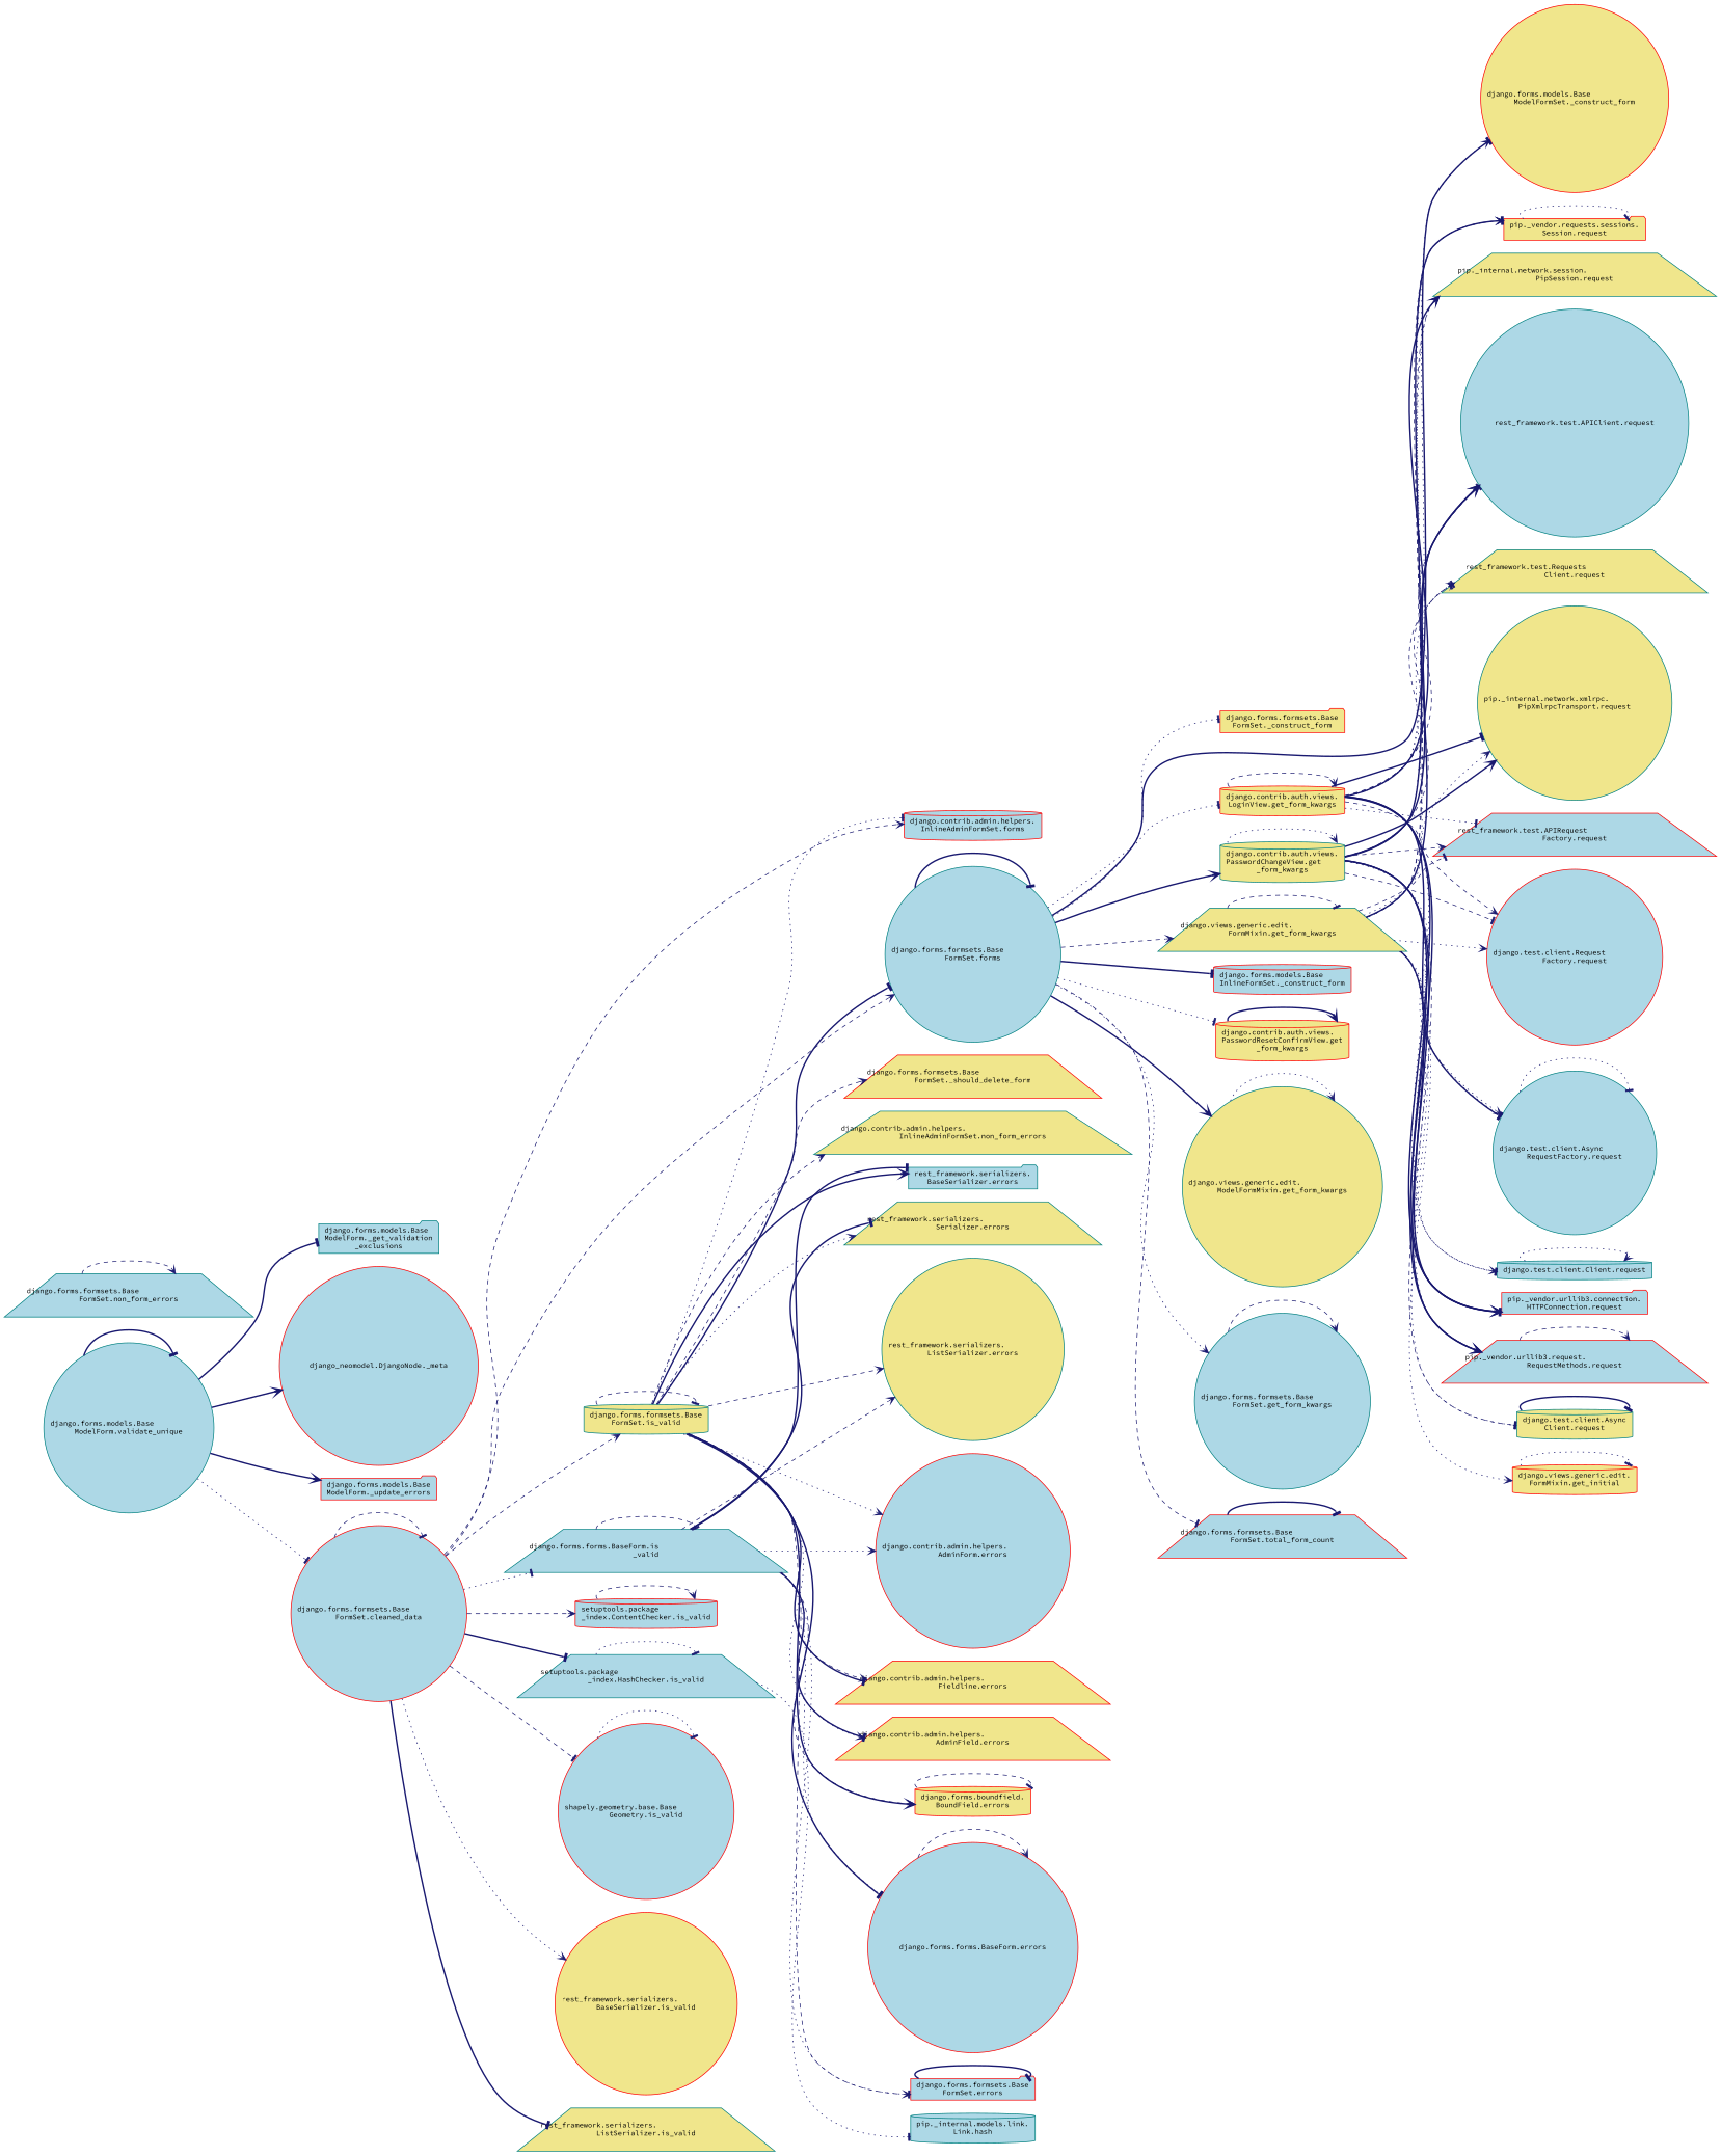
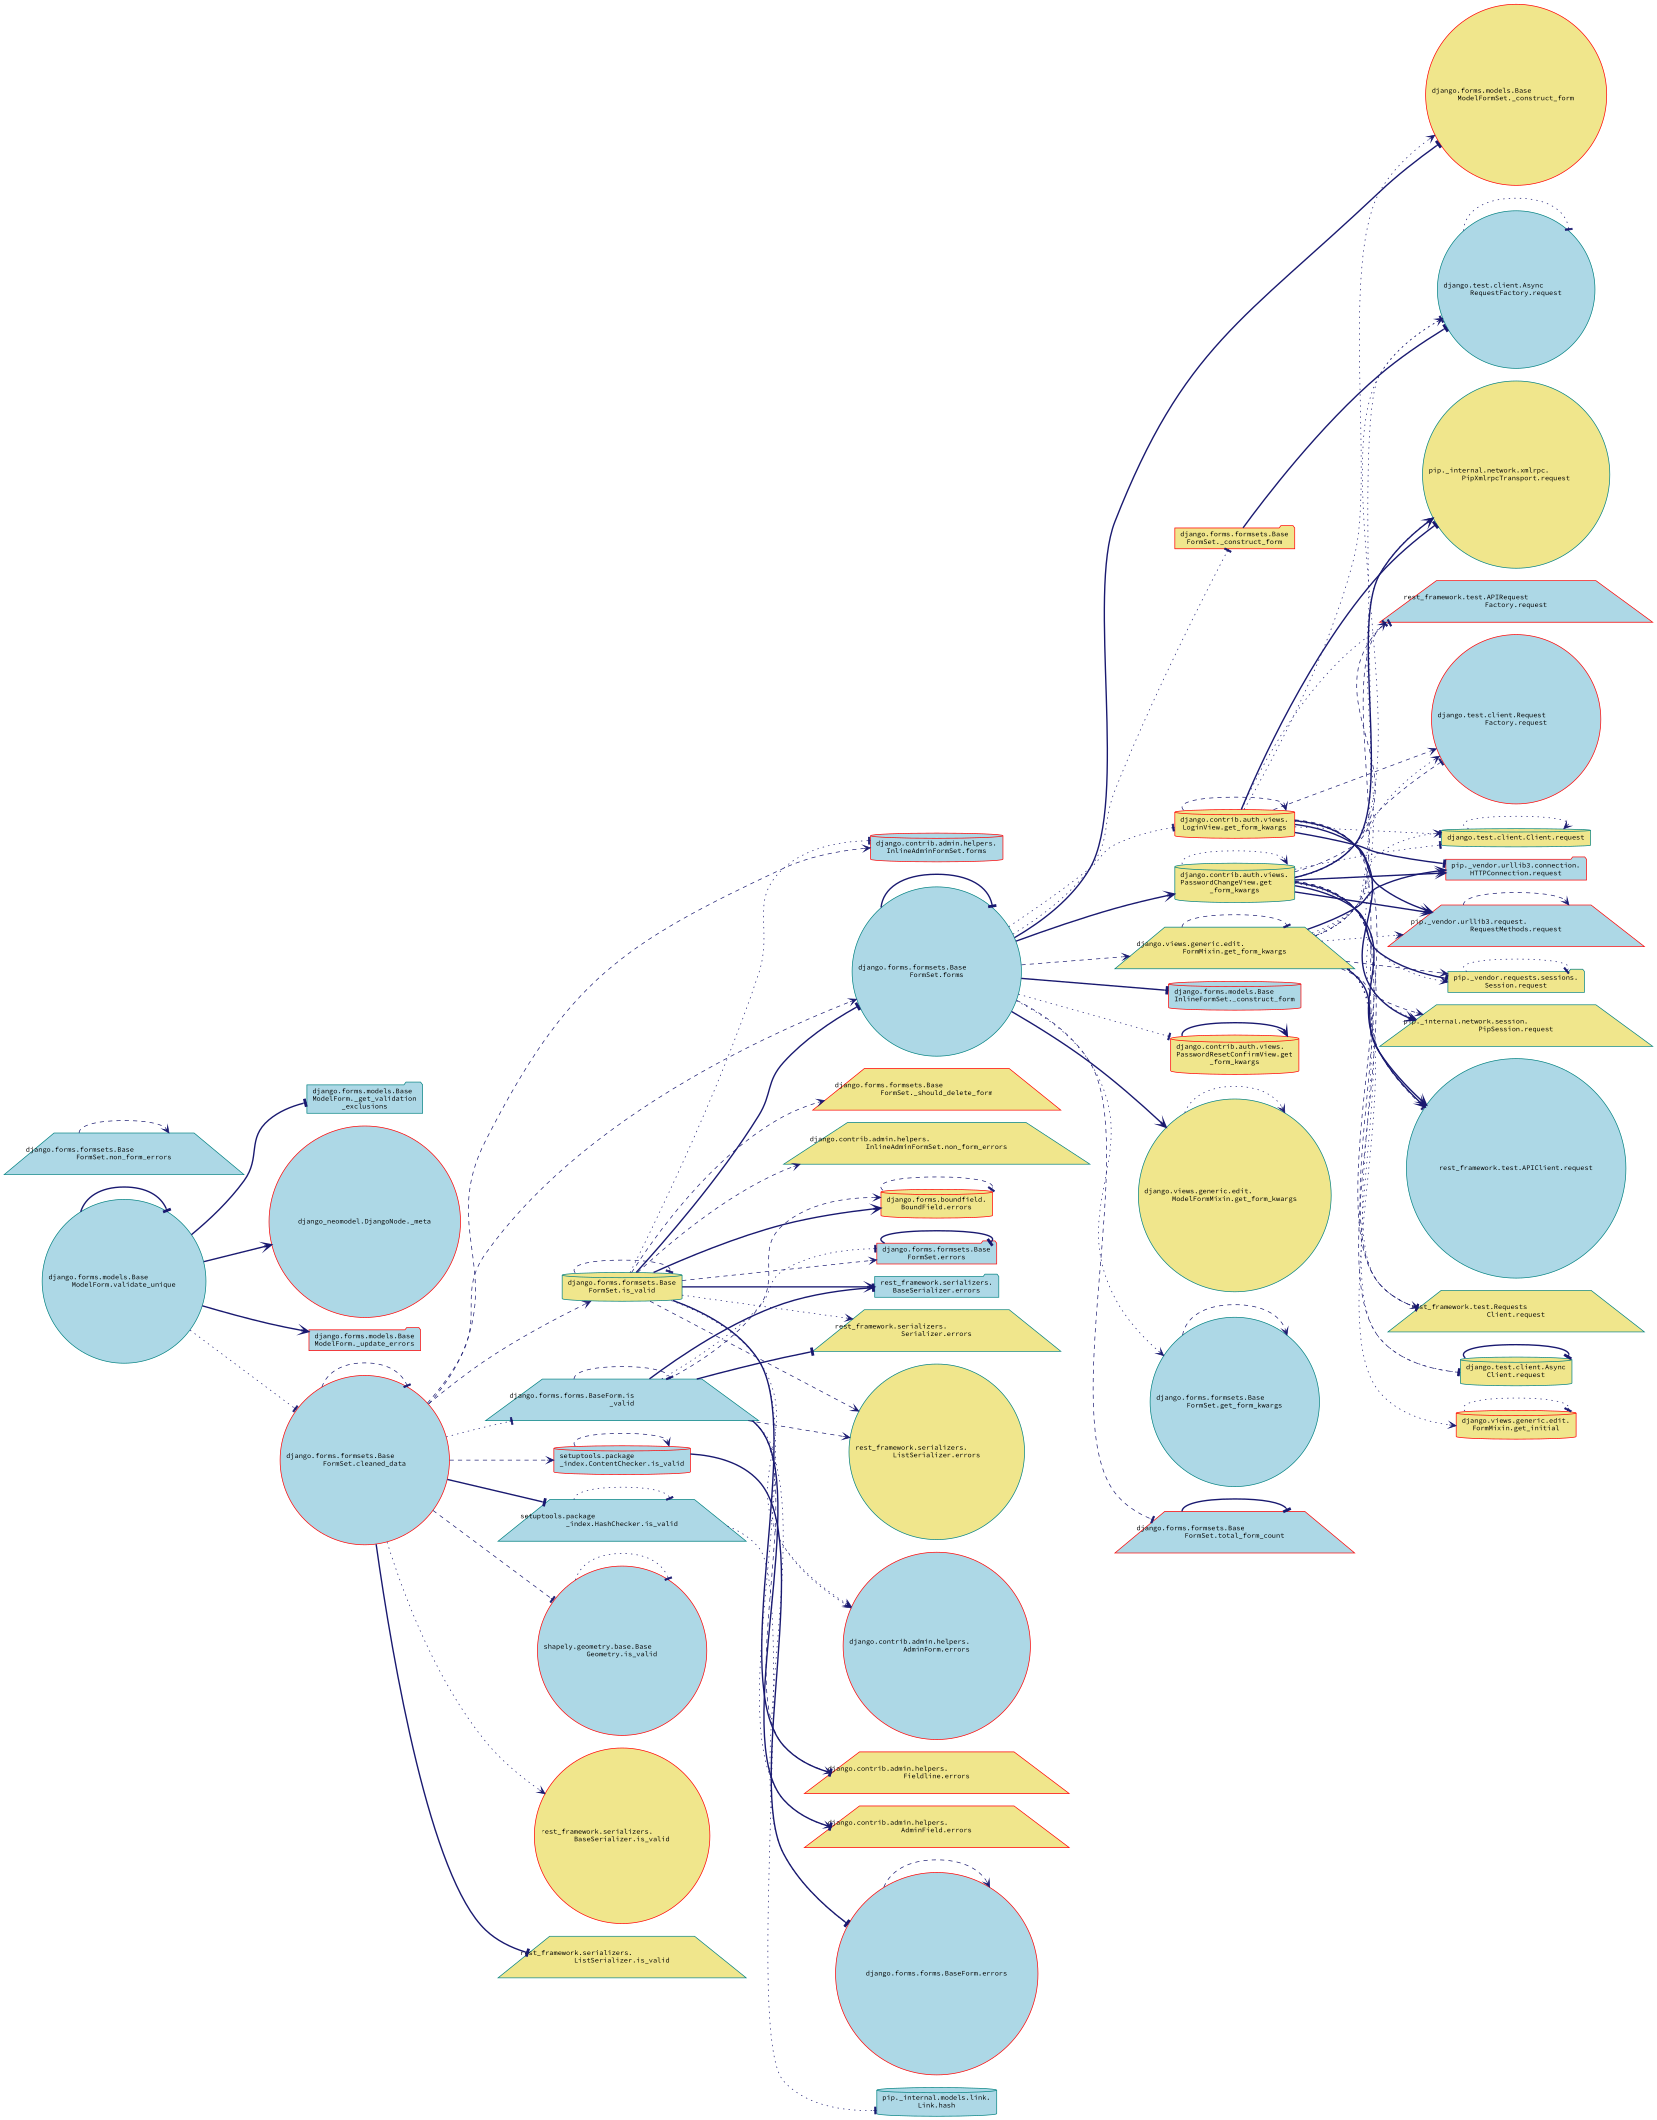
  digraph {
    fontname="Source Code Pro"
    rankdir=LR
    node [color=red fillcolor=lightblue fontname="Source Code Pro" fontsize=10 shape=circle style=filled]
    edge [arrowhead=vee color=midnightblue fontname="Source Code Pro" fontsize=10 labelfontname=Helvetica labelfontsize=10 style=dotted]
    n1 [color=teal fontcolor=black height=0.2 label="django.forms.models.Base\lModelForm.validate_unique" width=0.4]
    n2 [color=teal height=0.2 label="django.forms.models.Base\lModelForm._get_validation\l_exclusions" shape=folder width=0.4]
    n3 [height=0.2 label="django_neomodel.DjangoNode._meta" width=0.4]
    n4 [height=0.2 label="django.forms.models.Base\lModelForm._update_errors" shape=folder width=0.4]
    n5 [height=0.2 label="django.forms.formsets.Base\lFormSet.cleaned_data" width=0.4]
    n6 [height=0.2 label="django.contrib.admin.helpers.\lInlineAdminFormSet.forms" shape=cylinder width=0.4]
    n7 [color=teal height=0.2 label="django.forms.formsets.Base\lFormSet.forms" width=0.4]
    n8 [color=teal height=0.2 label="django.forms.forms.BaseForm.is\l_valid" shape=trapezium width=0.4]
    n9 [color=teal fillcolor=khaki height=0.2 label="django.forms.formsets.Base\lFormSet.is_valid" shape=cylinder width=0.4]
    n10 [height=0.2 label="setuptools.package\l_index.ContentChecker.is_valid" shape=cylinder width=0.4]
    n11 [color=teal height=0.2 label="setuptools.package\l_index.HashChecker.is_valid" shape=trapezium width=0.4]
    n12 [height=0.2 label="shapely.geometry.base.Base\lGeometry.is_valid" width=0.4]
    n13 [fillcolor=khaki height=0.2 label="rest_framework.serializers.\lBaseSerializer.is_valid" width=0.4]
    n14 [color=teal fillcolor=khaki height=0.2 label="rest_framework.serializers.\lListSerializer.is_valid" shape=trapezium width=0.4]
    n15 [fillcolor=khaki height=0.2 label="django.forms.formsets.Base\lFormSet._construct_form" shape=folder width=0.4]
    n16 [fillcolor=khaki height=0.2 label="django.forms.models.Base\lModelFormSet._construct_form" width=0.4]
    n17 [height=0.2 label="django.forms.models.Base\lInlineFormSet._construct_form" shape=cylinder width=0.4]
    n18 [fillcolor=khaki height=0.2 label="django.contrib.auth.views.\lLoginView.get_form_kwargs" shape=cylinder width=0.4]
    n19 [fillcolor=khaki height=0.2 label="django.contrib.auth.views.\lPasswordResetConfirmView.get\l_form_kwargs" shape=cylinder width=0.4]
    n20 [color=teal fillcolor=khaki height=0.2 label="django.contrib.auth.views.\lPasswordChangeView.get\l_form_kwargs" shape=cylinder width=0.4]
    n21 [color=teal fillcolor=khaki height=0.2 label="django.views.generic.edit.\lFormMixin.get_form_kwargs" shape=trapezium width=0.4]
    n22 [color=teal fillcolor=khaki height=0.2 label="django.views.generic.edit.\lModelFormMixin.get_form_kwargs" width=0.4]
    n23 [color=teal height=0.2 label="django.forms.formsets.Base\lFormSet.get_form_kwargs" width=0.4]
    n24 [height=0.2 label="django.forms.formsets.Base\lFormSet.total_form_count" shape=trapezium width=0.4]
    n25 [height=0.2 label="django.contrib.admin.helpers.\lAdminForm.errors" width=0.4]
    n26 [fillcolor=khaki height=0.2 label="django.contrib.admin.helpers.\lFieldline.errors" shape=trapezium width=0.4]
    n27 [fillcolor=khaki height=0.2 label="django.contrib.admin.helpers.\lAdminField.errors" shape=trapezium width=0.4]
    n28 [fillcolor=khaki height=0.2 label="django.forms.boundfield.\lBoundField.errors" shape=cylinder width=0.4]
    n29 [height=0.2 label="django.forms.forms.BaseForm.errors" width=0.4]
    n30 [height=0.2 label="django.forms.formsets.Base\lFormSet.errors" shape=folder width=0.4]
    n31 [color=teal height=0.2 label="rest_framework.serializers.\lBaseSerializer.errors" shape=folder width=0.4]
    n32 [color=teal fillcolor=khaki height=0.2 label="rest_framework.serializers.\lSerializer.errors" shape=trapezium width=0.4]
    n33 [color=teal fillcolor=khaki height=0.2 label="rest_framework.serializers.\lListSerializer.errors" width=0.4]
    n34 [fillcolor=khaki height=0.2 label="django.forms.formsets.Base\lFormSet._should_delete_form" shape=trapezium width=0.4]
    n35 [color=teal fillcolor=khaki height=0.2 label="django.contrib.admin.helpers.\lInlineAdminFormSet.non_form_errors" shape=trapezium width=0.4]
    n36 [color=teal height=0.2 label="pip._internal.models.link.\lLink.hash" shape=cylinder width=0.4]
    n37 [color=teal fillcolor=khaki height=0.2 label="pip._internal.network.xmlrpc.\lPipXmlrpcTransport.request" width=0.4]
    n38 [height=0.2 label="rest_framework.test.APIRequest\lFactory.request" shape=trapezium width=0.4]
    n39 [height=0.2 label="django.test.client.Request\lFactory.request" width=0.4]
    n40 [color=teal height=0.2 label="django.test.client.Async\lRequestFactory.request" width=0.4]
-   n41 [color=teal height=0.2 label="django.test.client.Client.request" shape=cylinder width=0.4]
+   n41 [color=teal fillcolor=khaki height=0.2 label="django.test.client.Client.request" shape=cylinder width=0.4]
    n42 [height=0.2 label="pip._vendor.urllib3.connection.\lHTTPConnection.request" shape=folder width=0.4]
    n43 [height=0.2 label="pip._vendor.urllib3.request.\lRequestMethods.request" shape=trapezium width=0.4]
-   n44 [fillcolor=khaki height=0.2 label="pip._vendor.requests.sessions.\lSession.request" shape=folder width=0.4]
+   n44 [color=teal fillcolor=khaki height=0.2 label="pip._vendor.requests.sessions.\lSession.request" shape=folder width=0.4]
    n45 [color=teal fillcolor=khaki height=0.2 label="pip._internal.network.session.\lPipSession.request" shape=trapezium width=0.4]
    n46 [color=teal height=0.2 label="rest_framework.test.APIClient.request" width=0.4]
    n47 [color=teal fillcolor=khaki height=0.2 label="rest_framework.test.Requests\lClient.request" shape=trapezium width=0.4]
    n48 [color=teal fillcolor=khaki height=0.2 label="django.test.client.Async\lClient.request" shape=cylinder width=0.4]
    n49 [fillcolor=khaki height=0.2 label="django.views.generic.edit.\lFormMixin.get_initial" shape=cylinder width=0.4]
    n50 [color=teal height=0.2 label="django.forms.formsets.Base\lFormSet.non_form_errors" shape=trapezium width=0.4]
    n1 -> n1 [arrowhead=tee style=bold]
    n1 -> n2 [arrowhead=tee style=bold]
    n1 -> n3 [style=bold]
    n1 -> n4 [style=bold]
    n1 -> n5 [arrowhead=tee]
    n5 -> n5 [arrowhead=tee style=dashed]
    n5 -> n6 [style=dashed]
    n5 -> n7 [style=dashed]
    n5 -> n8 [arrowhead=tee]
    n5 -> n9 [style=dashed]
    n5 -> n10 [style=dashed]
    n5 -> n11 [arrowhead=tee style=bold]
    n5 -> n12 [arrowhead=tee style=dashed]
    n5 -> n13
    n5 -> n14 [arrowhead=tee style=bold]
    n7 -> n7 [arrowhead=tee style=bold]
    n7 -> n15 [arrowhead=tee]
    n7 -> n16 [arrowhead=tee style=bold]
    n7 -> n17 [arrowhead=tee style=bold]
    n7 -> n18 [arrowhead=tee]
    n7 -> n19 [arrowhead=tee]
    n7 -> n20 [style=bold]
    n7 -> n21 [style=dashed]
    n7 -> n22 [style=bold]
    n7 -> n23
    n7 -> n24 [arrowhead=tee style=dashed]
    n8 -> n8 [arrowhead=tee style=dashed]
    n8 -> n25
    n8 -> n26 [style=dashed]
    n8 -> n27 [arrowhead=tee style=bold]
    n8 -> n28 [style=dashed]
    n8 -> n29 [arrowhead=tee]
    n8 -> n30 [arrowhead=tee]
    n8 -> n31 [arrowhead=tee style=bold]
    n8 -> n32 [arrowhead=tee style=bold]
    n8 -> n33 [style=dashed]
    n9 -> n6 [arrowhead=tee]
    n9 -> n7 [arrowhead=tee style=bold]
    n9 -> n9 [arrowhead=tee style=dashed]
    n9 -> n25
    n9 -> n26 [arrowhead=tee style=bold]
    n9 -> n27
    n9 -> n28 [style=bold]
-   n9 -> n29 [arrowhead=tee style=bold]
+   n10 -> n29 [arrowhead=tee style=bold]
    n9 -> n30 [style=dashed]
    n9 -> n31 [style=bold]
    n9 -> n32
    n9 -> n33 [style=dashed]
    n9 -> n34 [style=dashed]
    n9 -> n35 [style=dashed]
    n10 -> n10 [style=dashed]
    n11 -> n11 [arrowhead=tee]
    n11 -> n36 [arrowhead=tee]
    n12 -> n12 [arrowhead=tee]
    n18 -> n16
    n18 -> n18 [style=dashed]
    n18 -> n37 [arrowhead=tee style=bold]
    n18 -> n38 [arrowhead=tee]
    n18 -> n39 [style=dashed]
-   n18 -> n40 [arrowhead=tee style=bold]
+   n15 -> n40 [arrowhead=tee style=bold]
    n18 -> n41 [arrowhead=tee]
    n18 -> n42 [arrowhead=tee style=bold]
    n18 -> n43 [style=bold]
    n18 -> n44
    n18 -> n45 [style=bold]
    n18 -> n46 [arrowhead=tee style=dashed]
    n18 -> n47 [arrowhead=tee style=dashed]
    n19 -> n19 [style=bold]
    n20 -> n20
    n20 -> n37 [style=bold]
    n20 -> n38 [style=dashed]
    n20 -> n39 [arrowhead=tee style=dashed]
    n20 -> n40 [arrowhead=tee]
    n20 -> n41 [arrowhead=tee]
    n20 -> n42 [style=bold]
    n20 -> n43 [style=bold]
    n20 -> n44 [arrowhead=tee style=bold]
    n20 -> n45
    n20 -> n46 [style=bold]
    n20 -> n47 [arrowhead=tee style=dashed]
    n20 -> n48 [arrowhead=tee style=dashed]
    n21 -> n21 [arrowhead=tee style=dashed]
    n21 -> n37
    n21 -> n38 [arrowhead=tee style=dashed]
    n21 -> n39
    n21 -> n40
    n21 -> n41
    n21 -> n42 [style=bold]
    n21 -> n43
    n21 -> n44 [style=dashed]
    n21 -> n45 [style=dashed]
    n21 -> n46 [style=bold]
    n21 -> n47
    n21 -> n48 [arrowhead=tee]
    n21 -> n49
    n22 -> n22
    n23 -> n23 [style=dashed]
    n24 -> n24 [arrowhead=tee style=bold]
    n28 -> n28 [arrowhead=tee style=dashed]
    n29 -> n29 [style=dashed]
    n30 -> n30 [arrowhead=tee style=bold]
    n40 -> n40 [arrowhead=tee]
    n41 -> n41
    n43 -> n43 [style=dashed]
    n44 -> n44 [arrowhead=tee]
    n48 -> n48 [arrowhead=tee style=bold]
    n49 -> n49 [arrowhead=tee]
    n50 -> n50 [style=dashed]
  }
